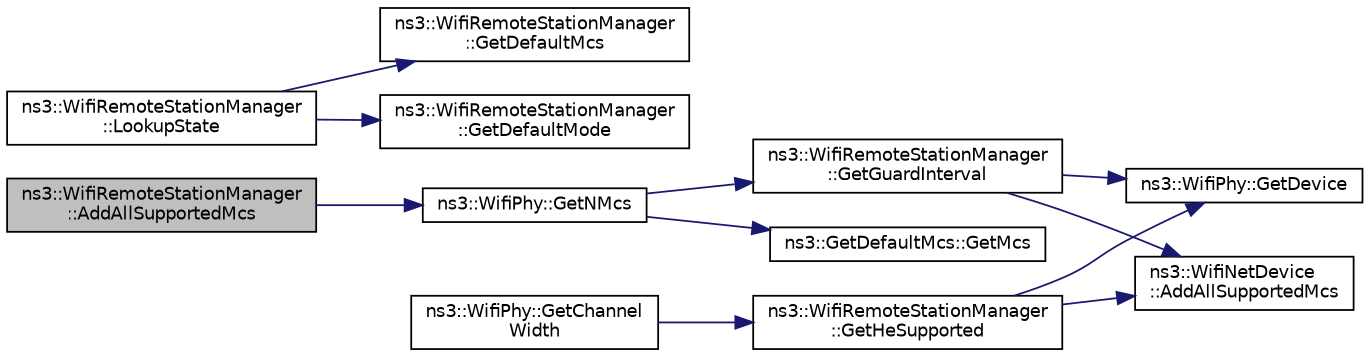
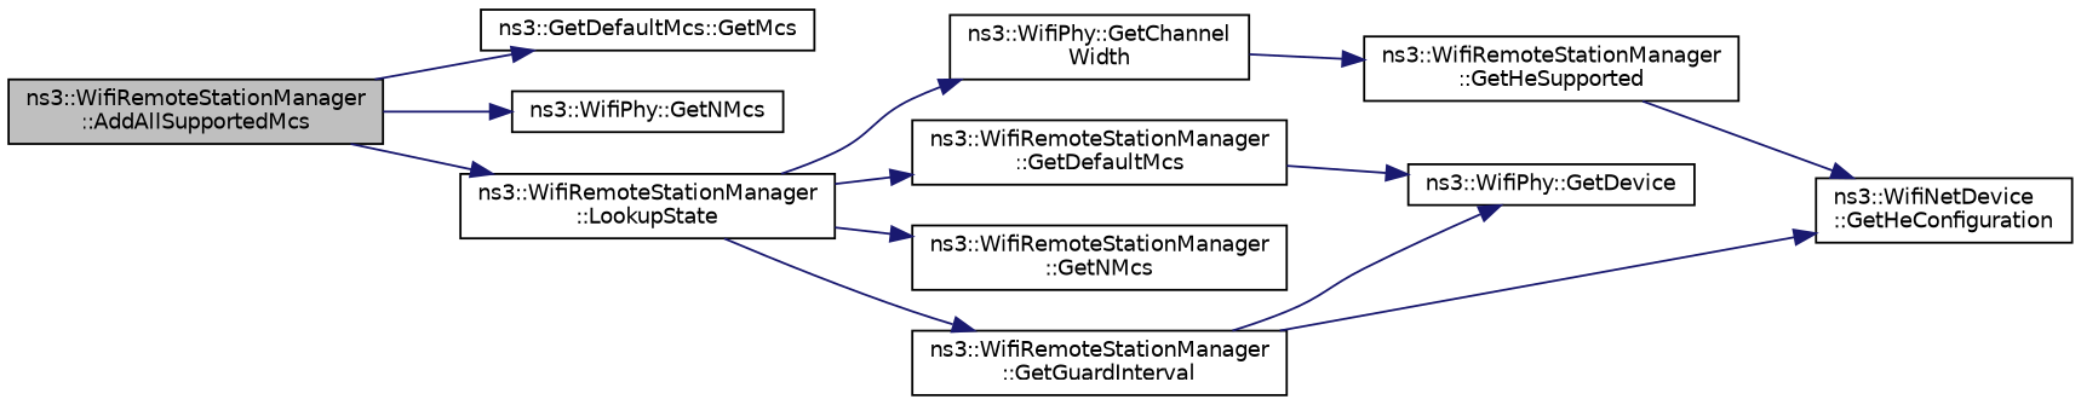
  digraph {
    rankdir=LR
    node [color=black fillcolor=white fontname=Helvetica fontsize=10 shape=record style=filled]
    edge [color=midnightblue fontname=Helvetica fontsize=10 labelfontname=Helvetica labelfontsize=10 style=solid]
    n1 [fillcolor=grey75 fontcolor=black height=0.2 label="ns3::WifiRemoteStationManager\l::AddAllSupportedMcs" width=0.4]
    n2 [height=0.2 label="ns3::GetDefaultMcs::GetMcs" width=0.4]
    n3 [height=0.2 label="ns3::WifiPhy::GetNMcs" width=0.4]
    n4 [height=0.2 label="ns3::WifiRemoteStationManager\l::LookupState" width=0.4]
    n5 [height=0.2 label="ns3::WifiPhy::GetChannel\lWidth" width=0.4]
    n6 [height=0.2 label="ns3::WifiRemoteStationManager\l::GetDefaultMcs" width=0.4]
-   n7 [height=0.2 label="ns3::WifiRemoteStationManager\l::GetDefaultMode" width=0.4]
+   n7 [height=0.2 label="ns3::WifiRemoteStationManager\l::GetNMcs" width=0.4]
    n8 [height=0.2 label="ns3::WifiRemoteStationManager\l::GetGuardInterval" width=0.4]
    n9 [height=0.2 label="ns3::WifiRemoteStationManager\l::GetHeSupported" width=0.4]
    n10 [height=0.2 label="ns3::WifiPhy::GetDevice" width=0.4]
-   n11 [height=0.2 label="ns3::WifiNetDevice\l::AddAllSupportedMcs" width=0.4]
-   n3 -> n2
+   n11 [height=0.2 label="ns3::WifiNetDevice\l::GetHeConfiguration" width=0.4]
+   n1 -> n2
    n1 -> n3
+   n1 -> n4
+   n4 -> n5
    n4 -> n6
    n4 -> n7
-   n3 -> n8
+   n4 -> n8
    n5 -> n9
    n8 -> n10
    n8 -> n11
-   n9 -> n10
+   n6 -> n10
    n9 -> n11
  }
